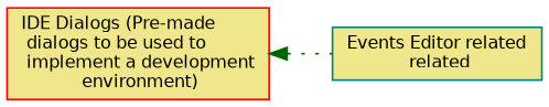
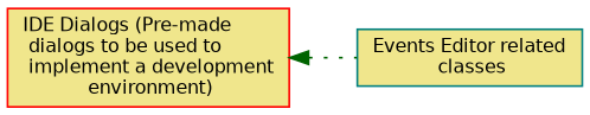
  digraph {
    rankdir=LR
    node [fillcolor=khaki fontname=Helvetica fontsize=10 shape=record style=filled]
    n1 [color=red fontcolor=black height=0.2 label="IDE Dialogs (Pre-made\l dialogs to be used to\l implement a development\l environment)" width=0.4]
-   n2 [color=teal height=0.2 label="Events Editor related\l related" width=0.4]
+   n2 [color=teal height=0.2 label="Events Editor related\l classes" width=0.4]
    n1 -> n2 [color=darkgreen dir=back fontname=Helvetica fontsize=10 labelfontname=Helvetica labelfontsize=10 shape=plaintext style=dotted]
  }
